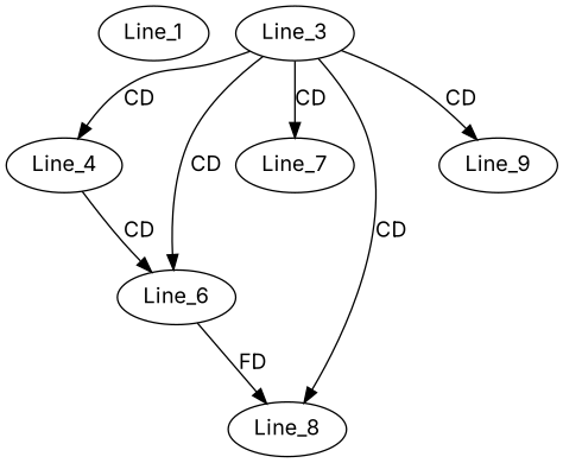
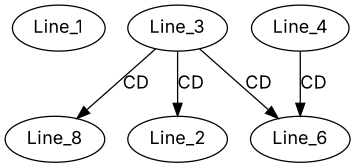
  digraph {
    fontname=Inter
    node [fontname=Inter]
    edge [fontname=Inter]
    n1 [label=Line_1]
    Line_3
    Line_4
    Line_6
-   Line_7
    Line_8
-   Line_9
-   Line_3 -> Line_4 [label=CD]
+   Line_9 [label=Line_2]
    Line_3 -> Line_6 [label=CD]
-   Line_3 -> Line_7 [label=CD]
    Line_3 -> Line_8 [label=CD]
    Line_3 -> Line_9 [label=CD]
    Line_4 -> Line_6 [label=CD]
-   Line_6 -> Line_8 [label=FD]
  }
